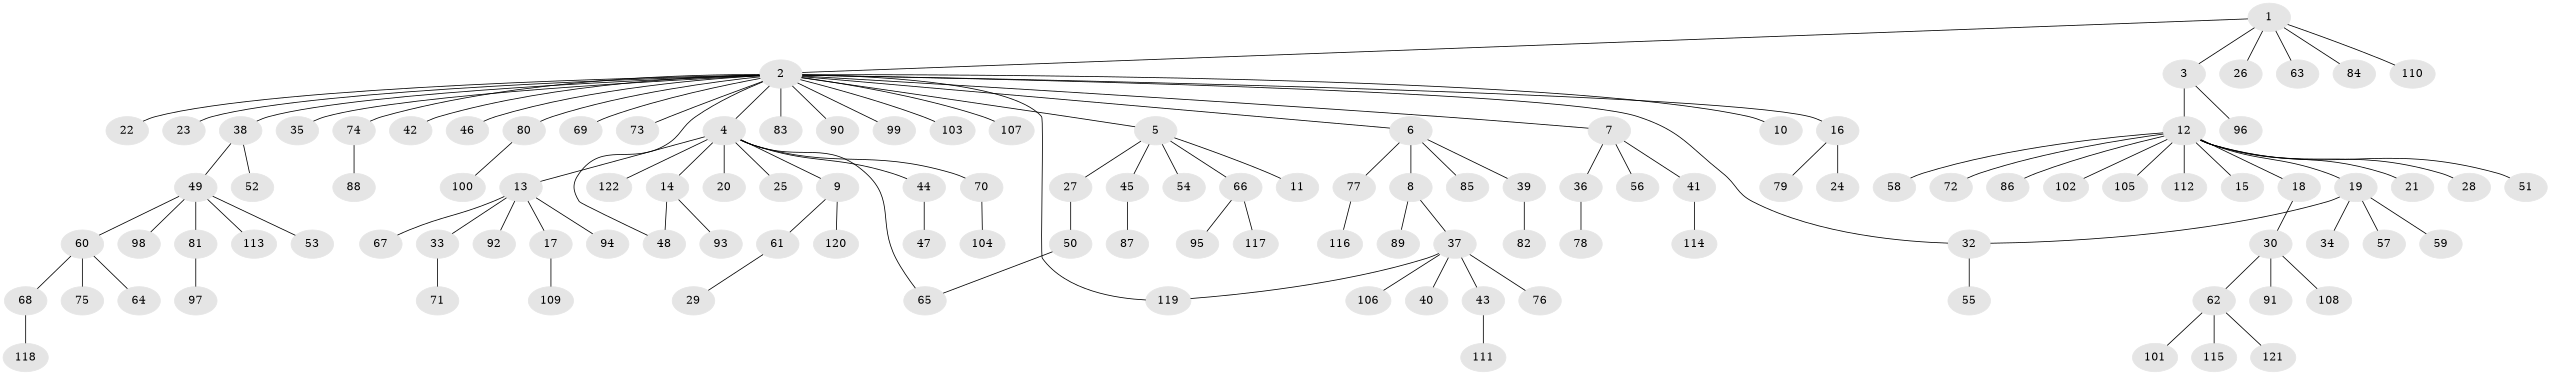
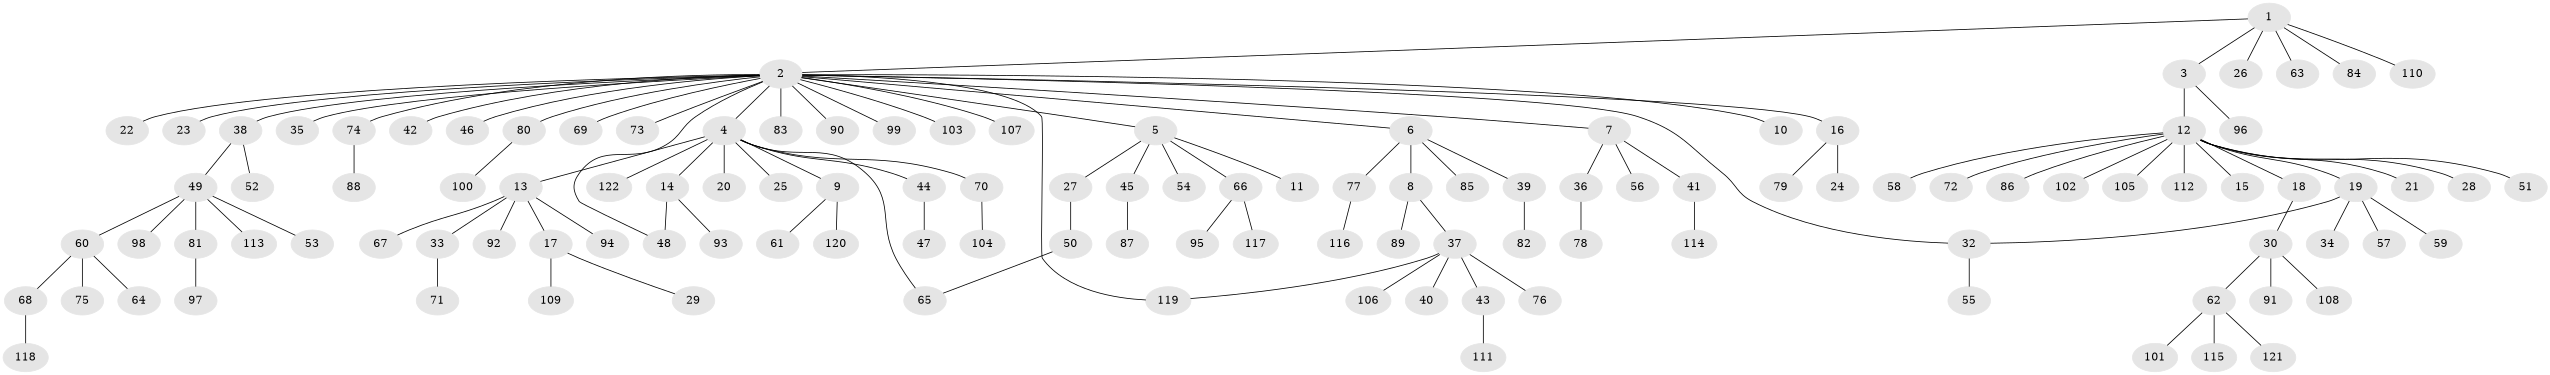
  graph {
    node [color=gray90 style=filled]
    1
    2
    3
    26
    63
    84
    110
    4
    5
    6
    7
    10
    16
    22
    23
    32
    35
    38
    42
    46
    48
    69
    73
    74
    80
    83
    90
    99
    103
    107
    119
    12
    96
    9
    13
    14
    20
    25
    44
    65
    70
    122
    11
    27
    45
    54
    66
    8
    39
    77
    85
    36
    41
    56
    24
    79
    55
    49
    52
    88
    100
    15
    18
    19
    21
    28
    51
    58
    72
    86
    102
    105
    112
    61
    120
    17
    33
    67
    92
    94
    93
    47
    104
    50
    87
    95
    117
    37
    89
    82
    116
    78
    114
    40
    43
    76
    106
    30
    34
    57
    59
    29
    109
    71
    62
    91
    108
    101
    115
    121
    111
    53
    60
    81
    98
    113
    64
    68
    75
    97
    118
    1 -- 2
    1 -- 3
    1 -- 26
    1 -- 63
    1 -- 84
    1 -- 110
    2 -- 4
    2 -- 5
    2 -- 6
    2 -- 7
    2 -- 10
    2 -- 16
    2 -- 22
    2 -- 23
    2 -- 32
    2 -- 35
    2 -- 38
    2 -- 42
    2 -- 46
    2 -- 48
    2 -- 69
    2 -- 73
    2 -- 74
    2 -- 80
    2 -- 83
    2 -- 90
    2 -- 99
    2 -- 103
    2 -- 107
    2 -- 119
    3 -- 12
    3 -- 96
    4 -- 9
    4 -- 13
    4 -- 14
    4 -- 20
    4 -- 25
    4 -- 44
    4 -- 65
    4 -- 70
    4 -- 122
    5 -- 11
    5 -- 27
    5 -- 45
    5 -- 54
    5 -- 66
    6 -- 8
    6 -- 39
    6 -- 77
    6 -- 85
    7 -- 36
    7 -- 41
    7 -- 56
    16 -- 24
    16 -- 79
    32 -- 55
    38 -- 49
    38 -- 52
    74 -- 88
    80 -- 100
    12 -- 15
    12 -- 18
    12 -- 19
    12 -- 21
    12 -- 28
    12 -- 51
    12 -- 58
    12 -- 72
    12 -- 86
    12 -- 102
    12 -- 105
    12 -- 112
    9 -- 61
    9 -- 120
    13 -- 17
    13 -- 33
    13 -- 67
    13 -- 92
    13 -- 94
    14 -- 48
    14 -- 93
    44 -- 47
    70 -- 104
    27 -- 50
    45 -- 87
    66 -- 95
    66 -- 117
    8 -- 37
    8 -- 89
    39 -- 82
    77 -- 116
    36 -- 78
    41 -- 114
    49 -- 53
    49 -- 60
    49 -- 81
    49 -- 98
    49 -- 113
    18 -- 30
    19 -- 32
    19 -- 34
    19 -- 57
    19 -- 59
-   61 -- 29
+   17 -- 29
    17 -- 109
    33 -- 71
    50 -- 65
    37 -- 119
    37 -- 40
    37 -- 43
    37 -- 76
    37 -- 106
    43 -- 111
    30 -- 62
    30 -- 91
    30 -- 108
    62 -- 101
    62 -- 115
    62 -- 121
    60 -- 64
    60 -- 68
    60 -- 75
    81 -- 97
    68 -- 118
  }
